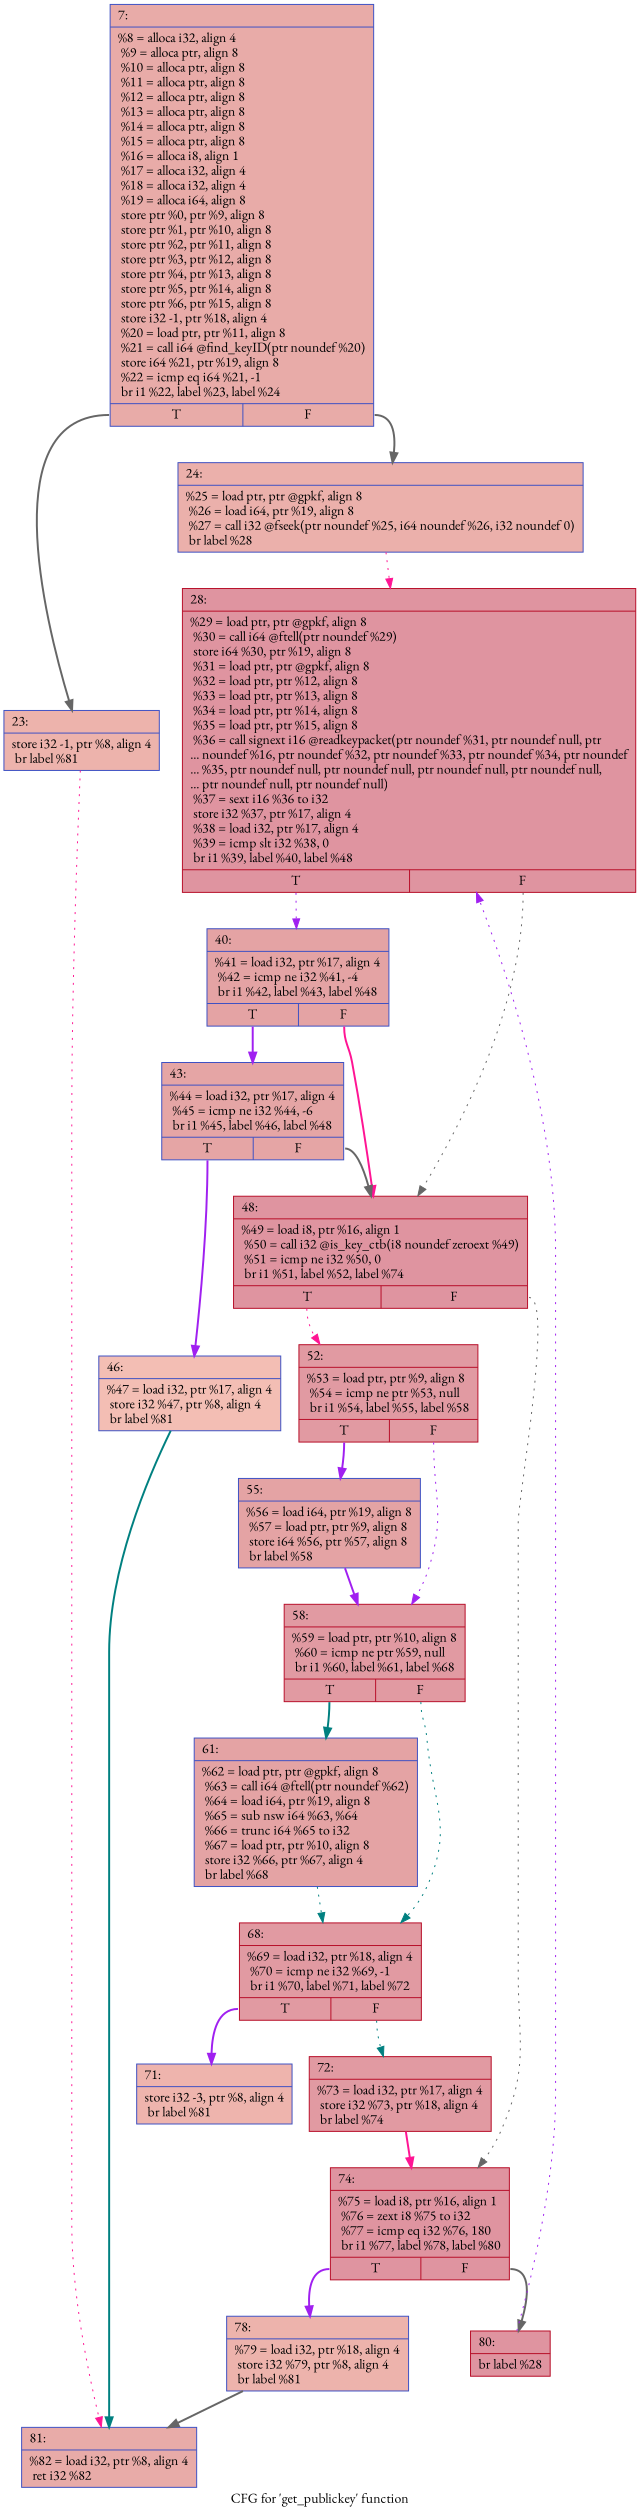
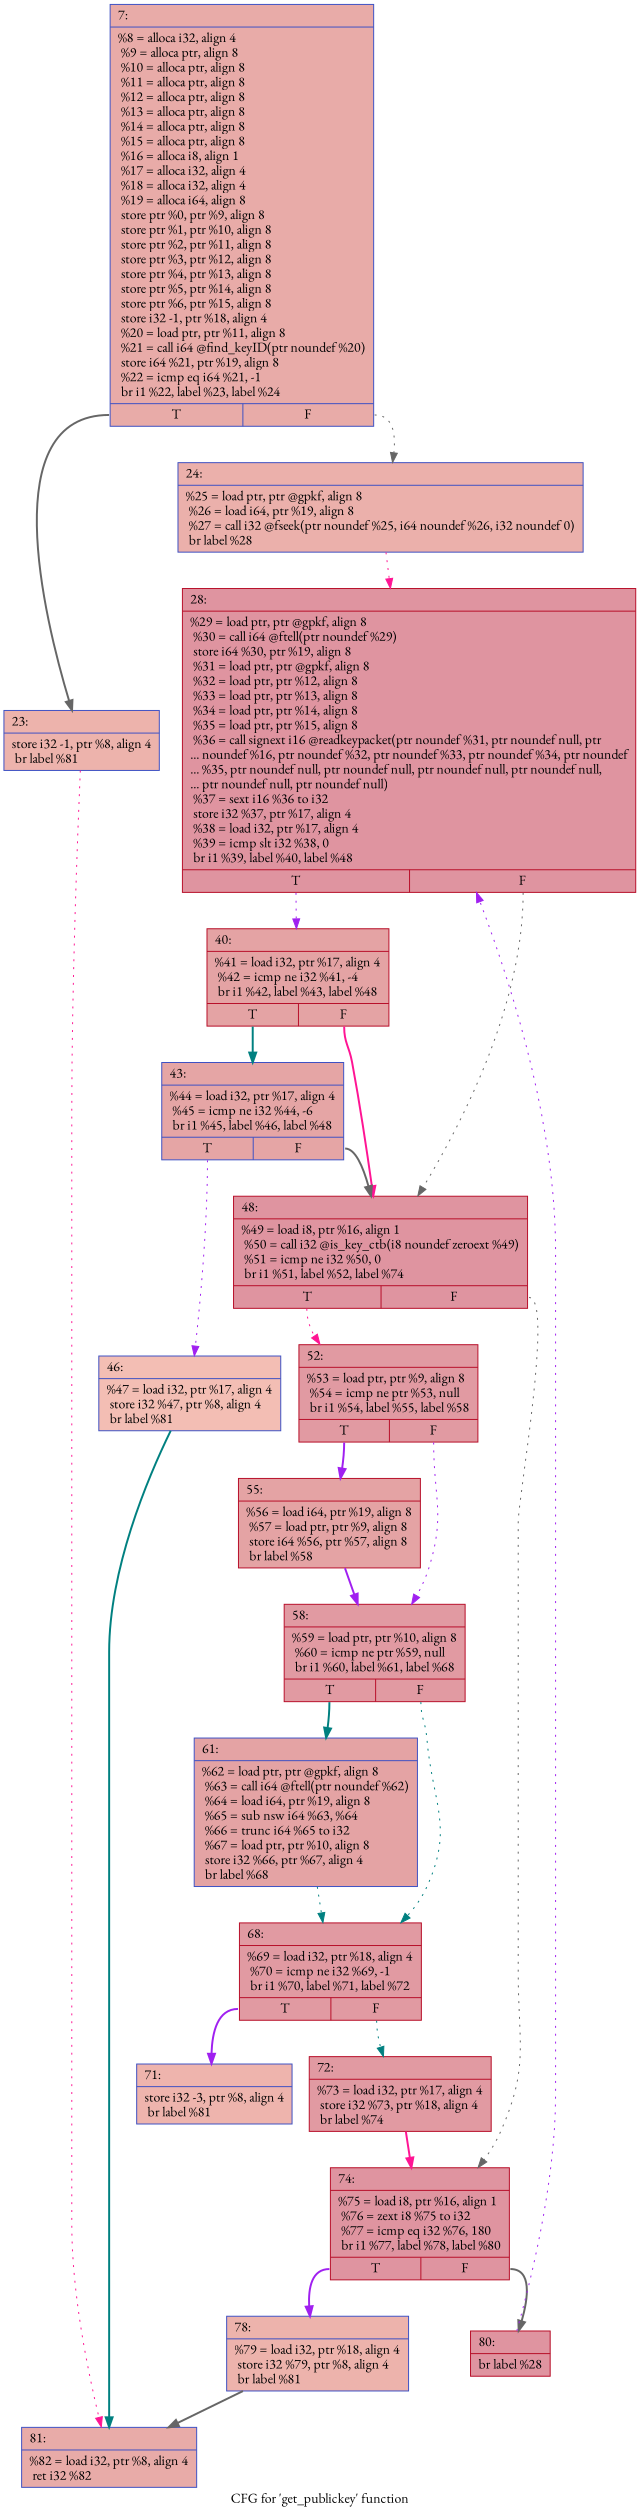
  digraph {
    fontname="EB Garamond"
    label="CFG for 'get_publickey' function"
    node [color="#3d50c3ff" fillcolor="#b70d2870" fontname="EB Garamond" shape=record style=filled]
    edge [color=purple fontname="EB Garamond" style=bold tailport=s0]
    n1 [fillcolor="#cc403a70" label="{7:\l|  %8 = alloca i32, align 4\l  %9 = alloca ptr, align 8\l  %10 = alloca ptr, align 8\l  %11 = alloca ptr, align 8\l  %12 = alloca ptr, align 8\l  %13 = alloca ptr, align 8\l  %14 = alloca ptr, align 8\l  %15 = alloca ptr, align 8\l  %16 = alloca i8, align 1\l  %17 = alloca i32, align 4\l  %18 = alloca i32, align 4\l  %19 = alloca i64, align 8\l  store ptr %0, ptr %9, align 8\l  store ptr %1, ptr %10, align 8\l  store ptr %2, ptr %11, align 8\l  store ptr %3, ptr %12, align 8\l  store ptr %4, ptr %13, align 8\l  store ptr %5, ptr %14, align 8\l  store ptr %6, ptr %15, align 8\l  store i32 -1, ptr %18, align 4\l  %20 = load ptr, ptr %11, align 8\l  %21 = call i64 @find_keyID(ptr noundef %20)\l  store i64 %21, ptr %19, align 8\l  %22 = icmp eq i64 %21, -1\l  br i1 %22, label %23, label %24\l|{<s0>T|<s1>F}}"]
    n2 [fillcolor="#d6524470" label="{23:\l|  store i32 -1, ptr %8, align 4\l  br label %81\l}"]
    n3 [fillcolor="#d24b4070" label="{24:\l|  %25 = load ptr, ptr @gpkf, align 8\l  %26 = load i64, ptr %19, align 8\l  %27 = call i32 @fseek(ptr noundef %25, i64 noundef %26, i32 noundef 0)\l  br label %28\l}"]
    n4 [fillcolor="#cc403a70" label="{81:\l|  %82 = load i32, ptr %8, align 4\l  ret i32 %82\l}"]
    n5 [color="#b70d28ff" label="{28:\l|  %29 = load ptr, ptr @gpkf, align 8\l  %30 = call i64 @ftell(ptr noundef %29)\l  store i64 %30, ptr %19, align 8\l  %31 = load ptr, ptr @gpkf, align 8\l  %32 = load ptr, ptr %12, align 8\l  %33 = load ptr, ptr %13, align 8\l  %34 = load ptr, ptr %14, align 8\l  %35 = load ptr, ptr %15, align 8\l  %36 = call signext i16 @readkeypacket(ptr noundef %31, ptr noundef null, ptr\l... noundef %16, ptr noundef %32, ptr noundef %33, ptr noundef %34, ptr noundef\l... %35, ptr noundef null, ptr noundef null, ptr noundef null, ptr noundef null,\l... ptr noundef null, ptr noundef null)\l  %37 = sext i16 %36 to i32\l  store i32 %37, ptr %17, align 4\l  %38 = load i32, ptr %17, align 4\l  %39 = icmp slt i32 %38, 0\l  br i1 %39, label %40, label %48\l|{<s0>T|<s1>F}}"]
-   n6 [fillcolor="#c32e3170" label="{40:\l|  %41 = load i32, ptr %17, align 4\l  %42 = icmp ne i32 %41, -4\l  br i1 %42, label %43, label %48\l|{<s0>T|<s1>F}}"]
+   n6 [color="#b70d28ff" fillcolor="#c32e3170" label="{40:\l|  %41 = load i32, ptr %17, align 4\l  %42 = icmp ne i32 %41, -4\l  br i1 %42, label %43, label %48\l|{<s0>T|<s1>F}}"]
    n7 [color="#b70d28ff" label="{48:\l|  %49 = load i8, ptr %16, align 1\l  %50 = call i32 @is_key_ctb(i8 noundef zeroext %49)\l  %51 = icmp ne i32 %50, 0\l  br i1 %51, label %52, label %74\l|{<s0>T|<s1>F}}"]
    n8 [fillcolor="#c5333470" label="{43:\l|  %44 = load i32, ptr %17, align 4\l  %45 = icmp ne i32 %44, -6\l  br i1 %45, label %46, label %48\l|{<s0>T|<s1>F}}"]
    n9 [color="#b70d28ff" fillcolor="#bb1b2c70" label="{52:\l|  %53 = load ptr, ptr %9, align 8\l  %54 = icmp ne ptr %53, null\l  br i1 %54, label %55, label %58\l|{<s0>T|<s1>F}}"]
    n10 [color="#b70d28ff" label="{74:\l|  %75 = load i8, ptr %16, align 1\l  %76 = zext i8 %75 to i32\l  %77 = icmp eq i32 %76, 180\l  br i1 %77, label %78, label %80\l|{<s0>T|<s1>F}}"]
    n11 [fillcolor="#e36c5570" label="{46:\l|  %47 = load i32, ptr %17, align 4\l  store i32 %47, ptr %8, align 4\l  br label %81\l}"]
-   n12 [fillcolor="#c32e3170" label="{55:\l|  %56 = load i64, ptr %19, align 8\l  %57 = load ptr, ptr %9, align 8\l  store i64 %56, ptr %57, align 8\l  br label %58\l}"]
+   n12 [color="#b70d28ff" fillcolor="#c32e3170" label="{55:\l|  %56 = load i64, ptr %19, align 8\l  %57 = load ptr, ptr %9, align 8\l  store i64 %56, ptr %57, align 8\l  br label %58\l}"]
    n13 [color="#b70d28ff" fillcolor="#bb1b2c70" label="{58:\l|  %59 = load ptr, ptr %10, align 8\l  %60 = icmp ne ptr %59, null\l  br i1 %60, label %61, label %68\l|{<s0>T|<s1>F}}"]
    n14 [fillcolor="#d6524470" label="{78:\l|  %79 = load i32, ptr %18, align 4\l  store i32 %79, ptr %8, align 4\l  br label %81\l}"]
    n15 [color="#b70d28ff" label="{80:\l|  br label %28\l}"]
    n16 [fillcolor="#c32e3170" label="{61:\l|  %62 = load ptr, ptr @gpkf, align 8\l  %63 = call i64 @ftell(ptr noundef %62)\l  %64 = load i64, ptr %19, align 8\l  %65 = sub nsw i64 %63, %64\l  %66 = trunc i64 %65 to i32\l  %67 = load ptr, ptr %10, align 8\l  store i32 %66, ptr %67, align 4\l  br label %68\l}"]
    n17 [color="#b70d28ff" fillcolor="#bb1b2c70" label="{68:\l|  %69 = load i32, ptr %18, align 4\l  %70 = icmp ne i32 %69, -1\l  br i1 %70, label %71, label %72\l|{<s0>T|<s1>F}}"]
    n18 [fillcolor="#d8564670" label="{71:\l|  store i32 -3, ptr %8, align 4\l  br label %81\l}"]
    n19 [color="#b70d28ff" fillcolor="#bb1b2c70" label="{72:\l|  %73 = load i32, ptr %17, align 4\l  store i32 %73, ptr %18, align 4\l  br label %74\l}"]
    n1 -> n2 [color=gray40]
-   n1 -> n3 [color=gray40 tailport=s1]
+   n1 -> n3 [color=gray40 style=dotted tailport=s1]
    n2 -> n4 [color=deeppink style=dotted tailport=""]
    n3 -> n5 [color=deeppink style=dotted tailport=""]
    n5 -> n6 [style=dotted]
    n5 -> n7 [color=gray40 style=dotted tailport=s1]
    n6 -> n7 [color=deeppink tailport=s1]
-   n6 -> n8
+   n6 -> n8 [color=teal]
    n7 -> n9 [color=deeppink style=dotted]
    n7 -> n10 [color=gray40 style=dotted tailport=s1]
    n8 -> n7 [color=gray40 tailport=s1]
-   n8 -> n11
+   n8 -> n11 [style=dotted]
    n9 -> n12
    n9 -> n13 [style=dotted tailport=s1]
    n10 -> n14
    n10 -> n15 [color=gray40 tailport=s1]
    n11 -> n4 [color=teal tailport=""]
    n12 -> n13 [tailport=""]
    n13 -> n16 [color=teal]
    n13 -> n17 [color=teal style=dotted tailport=s1]
    n14 -> n4 [color=gray40 tailport=""]
    n15 -> n5 [style=dotted tailport=""]
    n16 -> n17 [color=teal style=dotted tailport=""]
    n17 -> n18
    n17 -> n19 [color=teal style=dotted tailport=s1]
    n19 -> n10 [color=deeppink tailport=""]
  }
